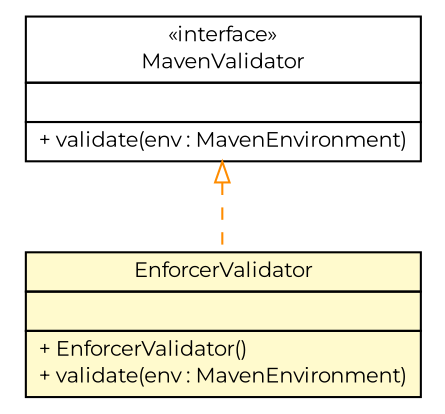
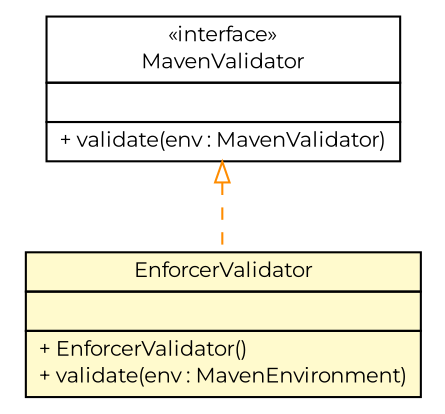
  digraph {
    nodesep=0.25
    ranksep=0.5
    fontname=Montserrat
    node [fontcolor=black fontname=Montserrat fontsize=10.0 shape=plaintext]
    n1 [label=<<table title="com.qulice.maven.EnforcerValidator" border="0" cellborder="1" cellspacing="0" cellpadding="2" port="p" bgcolor="lemonChiffon" href="./EnforcerValidator.html"> 		<tr><td><table border="0" cellspacing="0" cellpadding="1"> <tr><td align="center" balign="center"> EnforcerValidator </td></tr> 		</table></td></tr> 		<tr><td><table border="0" cellspacing="0" cellpadding="1"> <tr><td align="left" balign="left">  </td></tr> 		</table></td></tr> 		<tr><td><table border="0" cellspacing="0" cellpadding="1"> <tr><td align="left" balign="left"> + EnforcerValidator() </td></tr> <tr><td align="left" balign="left"> + validate(env : MavenEnvironment) </td></tr> 		</table></td></tr> 		</table>>]
-   n2 [label=<<table title="com.qulice.maven.MavenValidator" border="0" cellborder="1" cellspacing="0" cellpadding="2" port="p" href="http://java.sun.com/j2se/1.4.2/docs/api/com/qulice/maven/MavenValidator.html"> 		<tr><td><table border="0" cellspacing="0" cellpadding="1"> <tr><td align="center" balign="center"> &#171;interface&#187; </td></tr> <tr><td align="center" balign="center"> MavenValidator </td></tr> 		</table></td></tr> 		<tr><td><table border="0" cellspacing="0" cellpadding="1"> <tr><td align="left" balign="left">  </td></tr> 		</table></td></tr> 		<tr><td><table border="0" cellspacing="0" cellpadding="1"> <tr><td align="left" balign="left"> + validate(env : MavenEnvironment) </td></tr> 		</table></td></tr> 		</table>>]
+   n2 [label=<<table title="com.qulice.maven.MavenValidator" border="0" cellborder="1" cellspacing="0" cellpadding="2" port="p" href="http://java.sun.com/j2se/1.4.2/docs/api/com/qulice/maven/MavenValidator.html"> 		<tr><td><table border="0" cellspacing="0" cellpadding="1"> <tr><td align="center" balign="center"> &#171;interface&#187; </td></tr> <tr><td align="center" balign="center"> MavenValidator </td></tr> 		</table></td></tr> 		<tr><td><table border="0" cellspacing="0" cellpadding="1"> <tr><td align="left" balign="left">  </td></tr> 		</table></td></tr> 		<tr><td><table border="0" cellspacing="0" cellpadding="1"> <tr><td align="left" balign="left"> + validate(env : MavenValidator) </td></tr> 		</table></td></tr> 		</table>>]
    n2 -> n1 [arrowtail=empty dir=back fontname=Montserrat fontsize=10 headport=p labelfontname=Helvetica labelfontsize=10 style=dashed tailport=p color=darkorange]
  }
